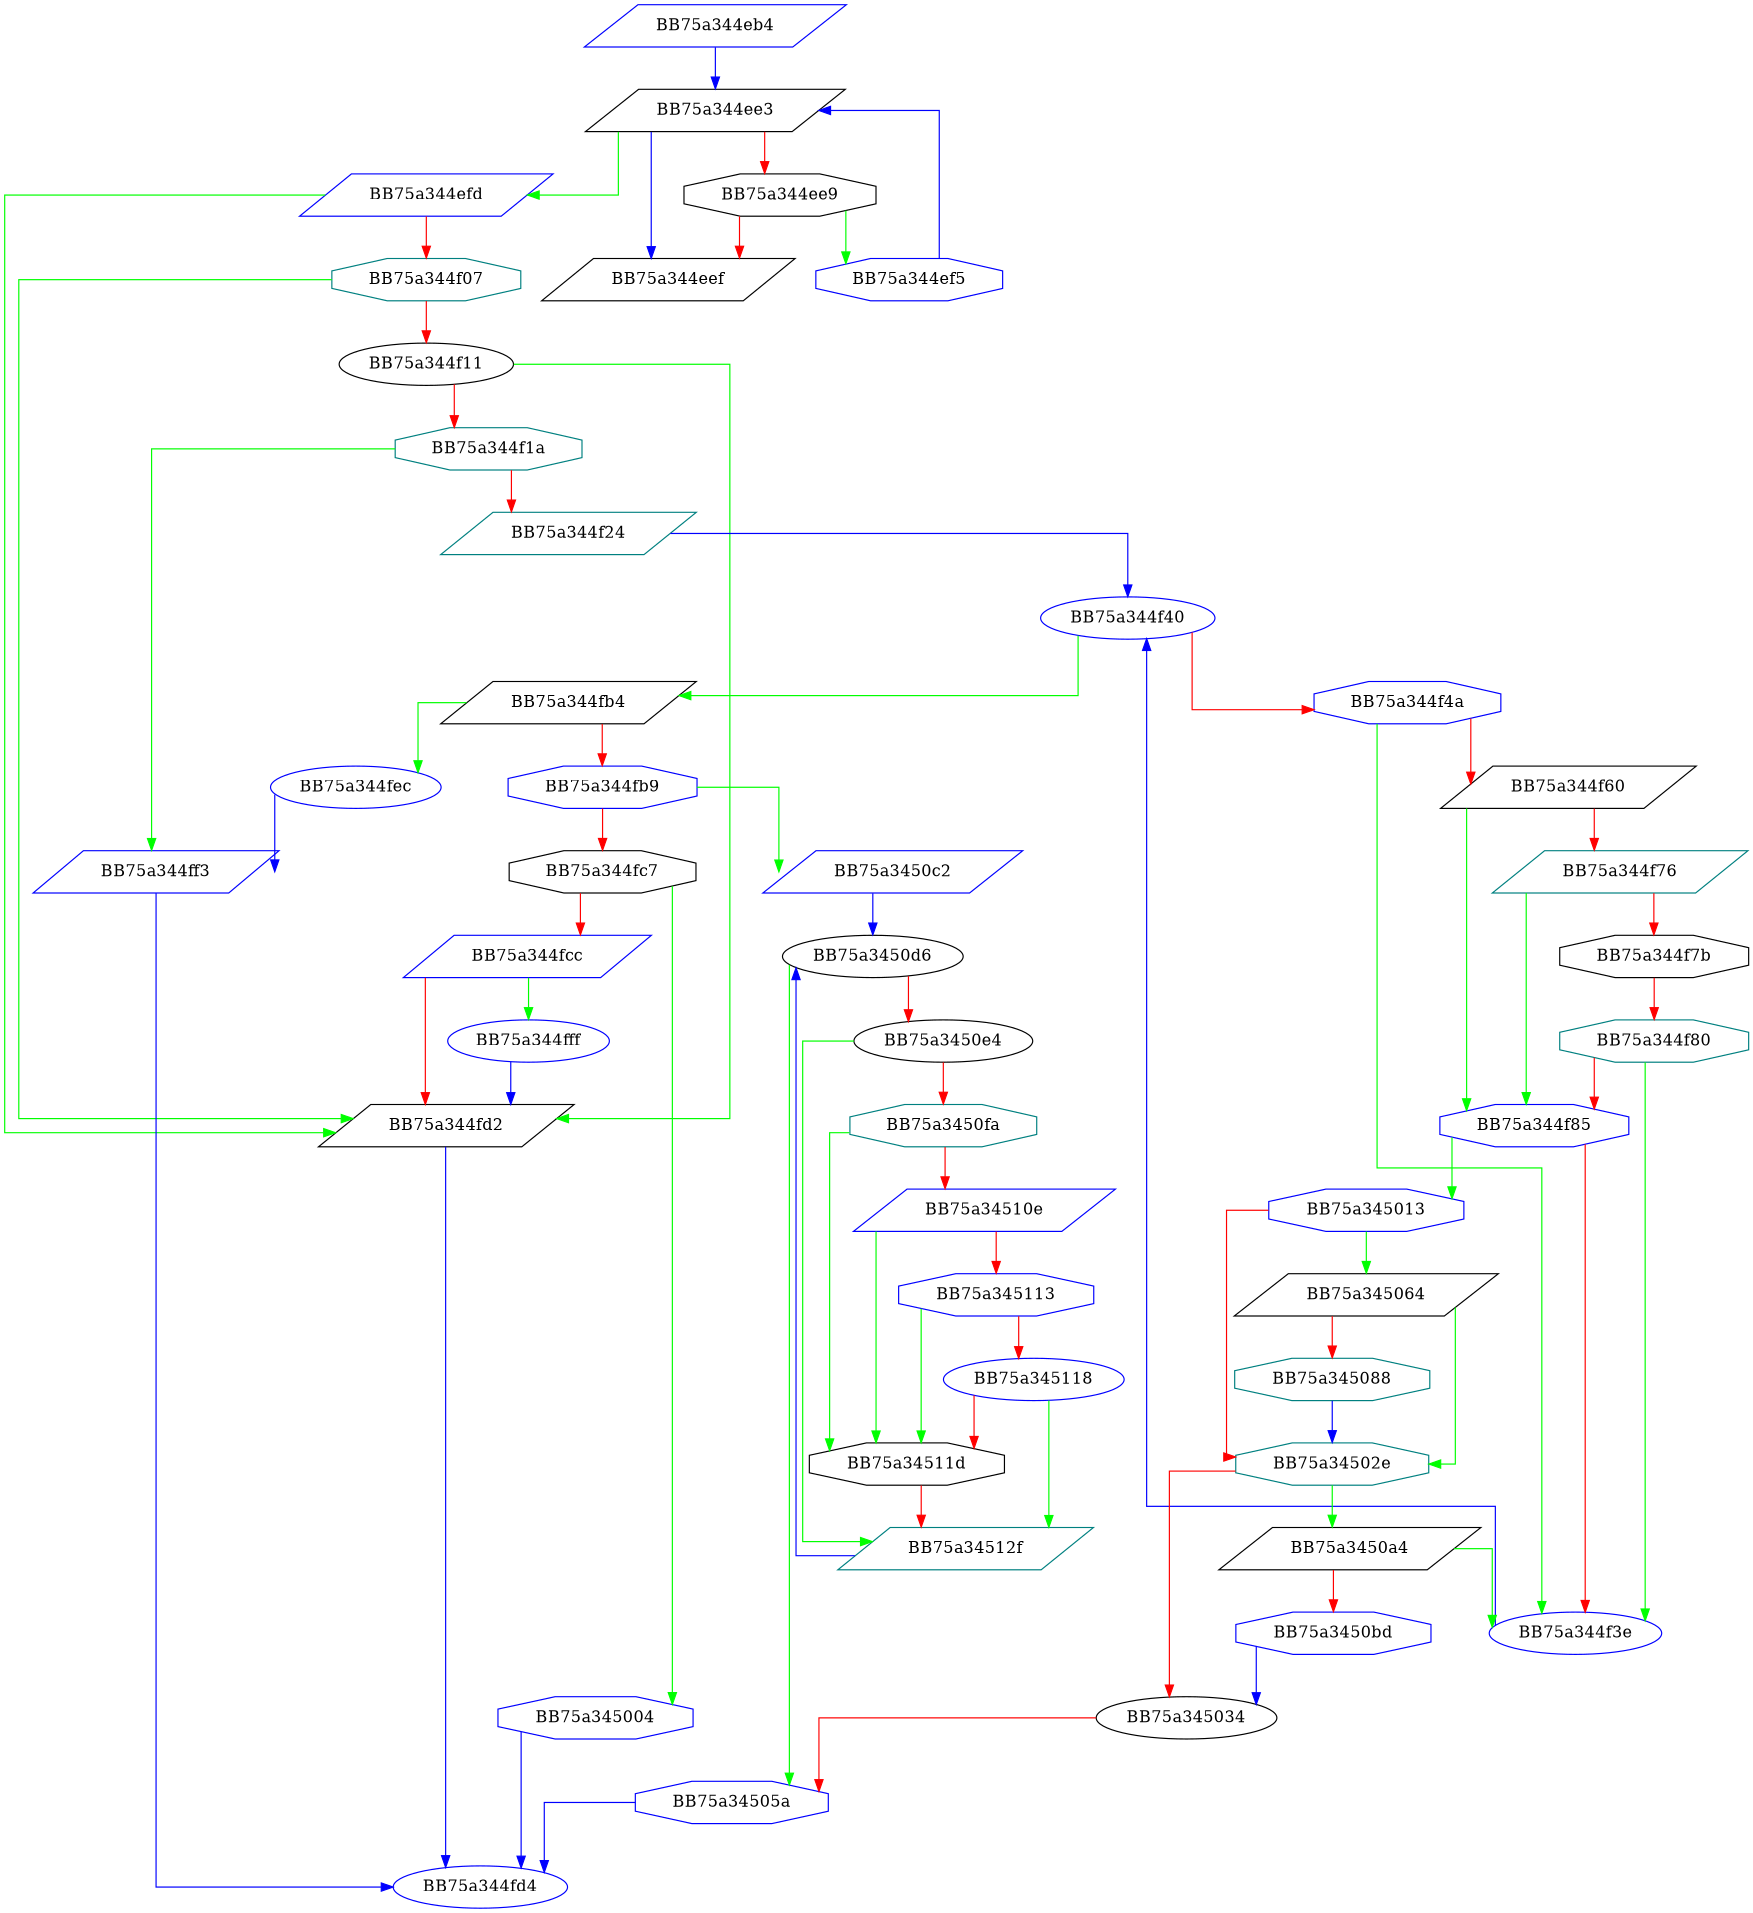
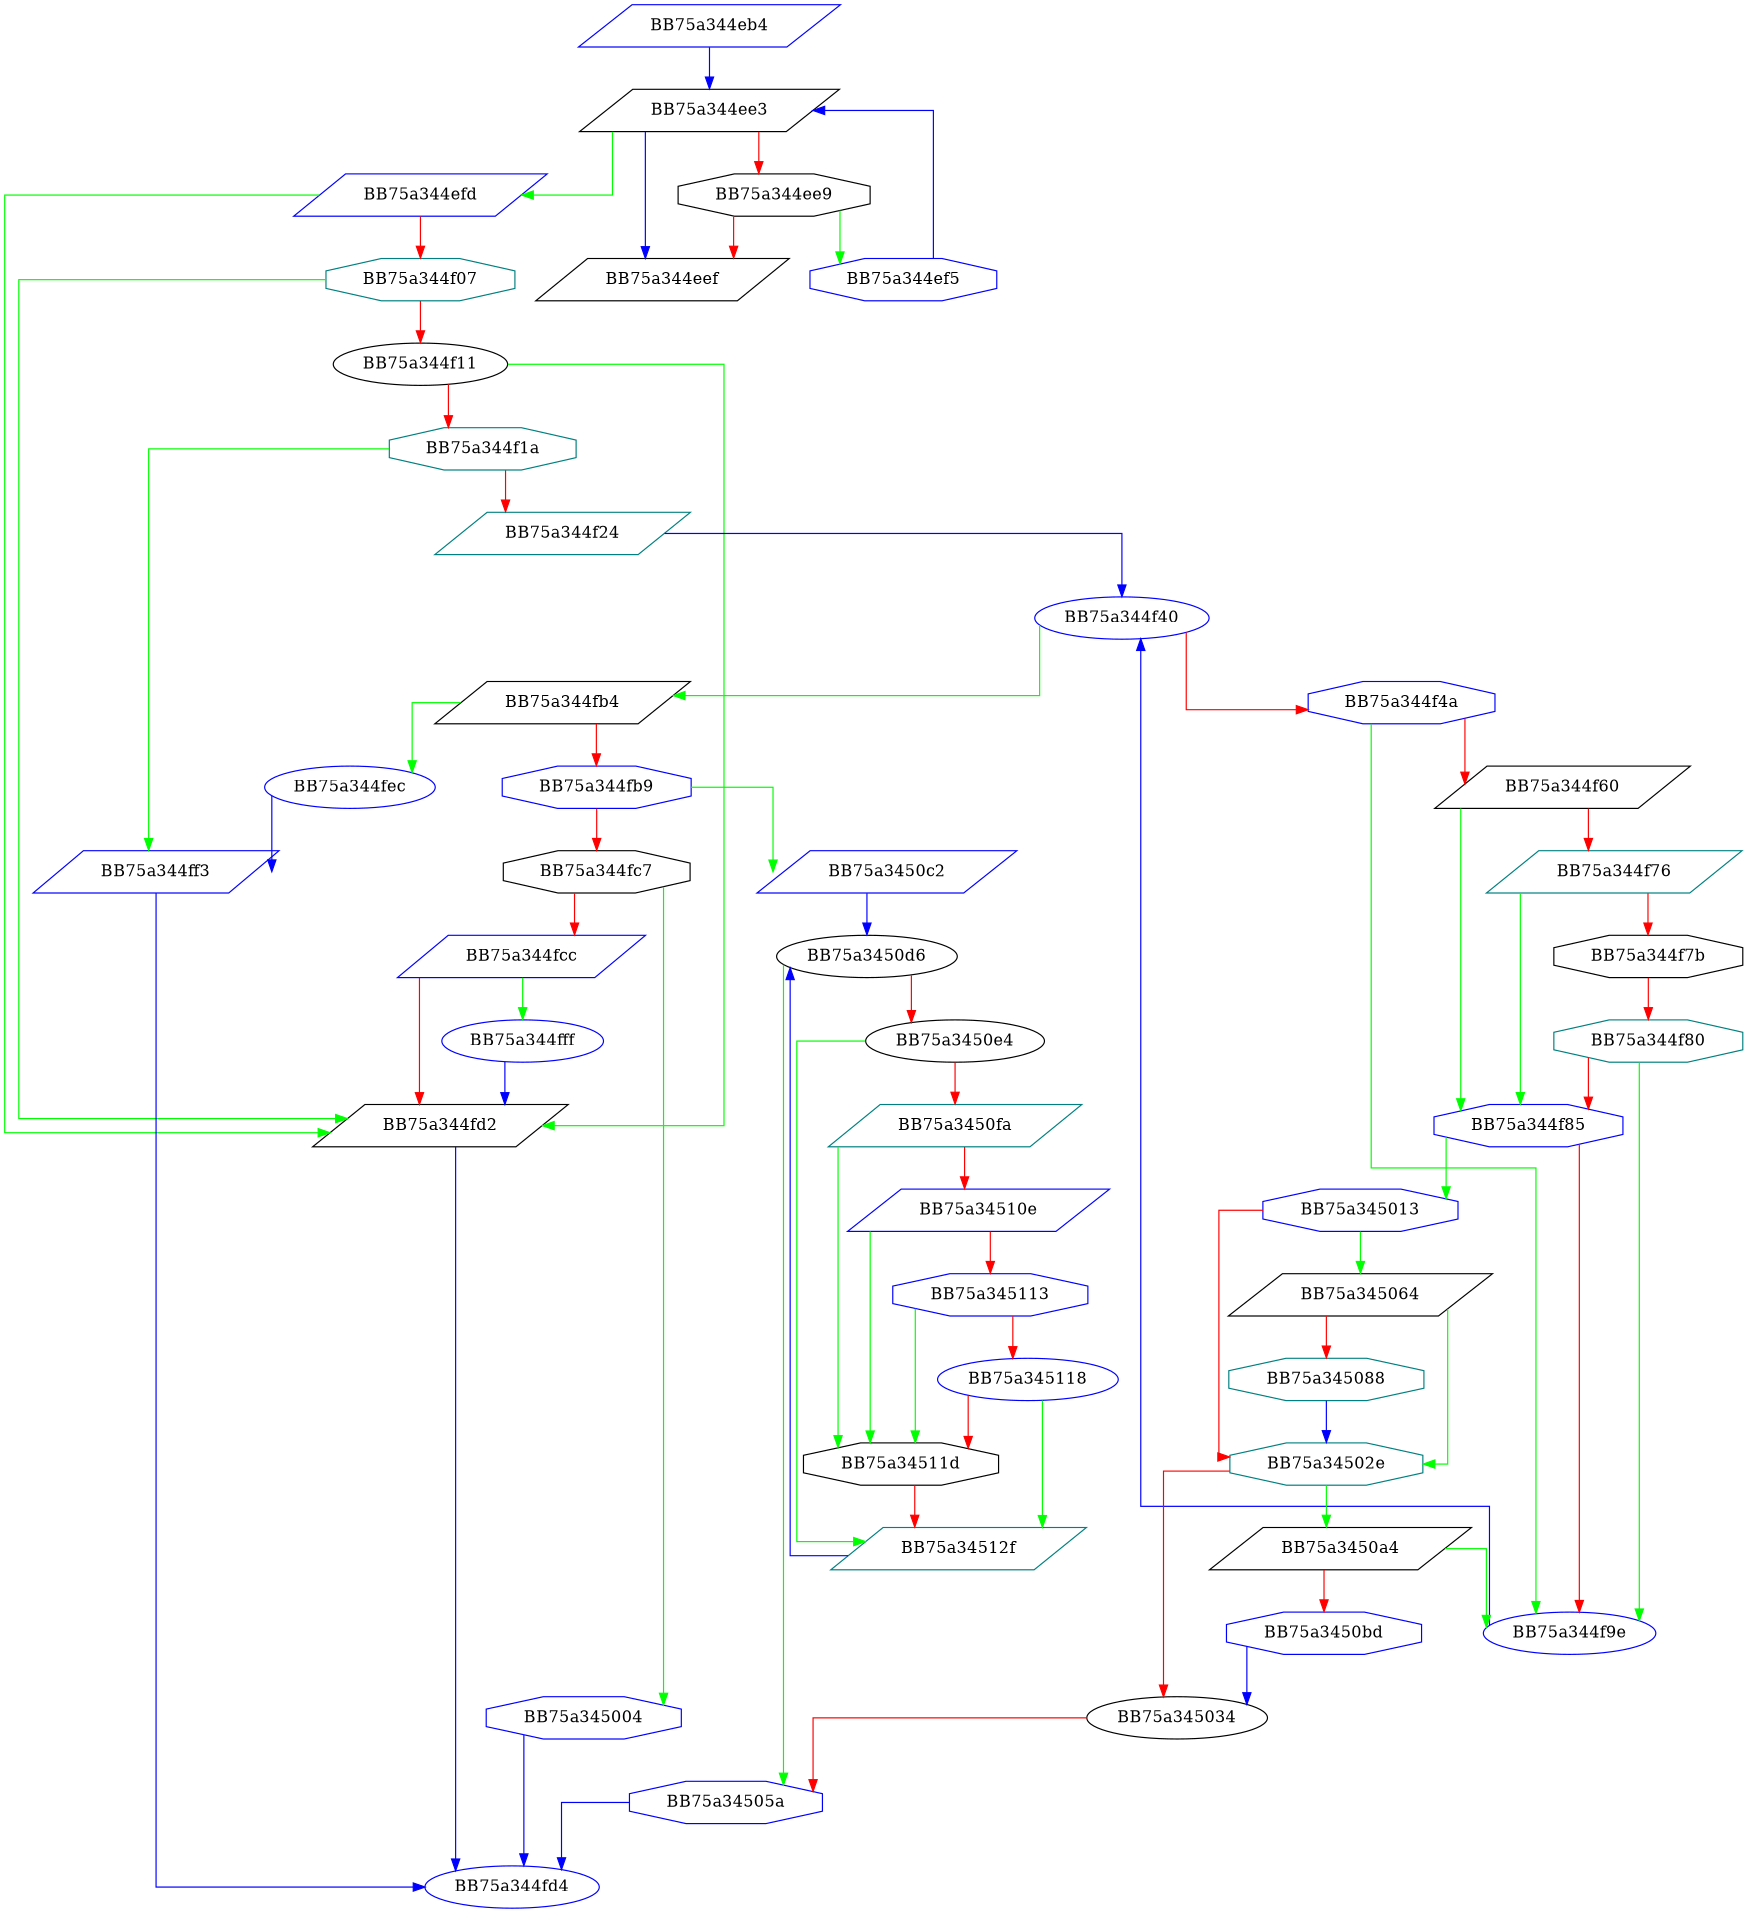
  digraph {
    splines=ortho
    node [color=blue shape=octagon]
    edge [color=red]
    BB75a344eb4 [shape=parallelogram]
    BB75a344ee3 [color=black shape=parallelogram]
    BB75a344efd [shape=parallelogram]
    BB75a344ee9 [color=black]
    BB75a344eef [color=black shape=parallelogram]
    BB75a344fd2 [color=black shape=parallelogram]
    BB75a344f07 [color=teal]
    BB75a344ef5
    BB75a344fd4 [shape=ellipse]
    BB75a344f11 [color=black shape=ellipse]
    BB75a344f1a [color=teal]
    BB75a344ff3 [shape=parallelogram]
    BB75a344f24 [color=teal shape=parallelogram]
    BB75a344f40 [shape=ellipse]
    BB75a344fb4 [color=black shape=parallelogram]
    BB75a344f4a
    BB75a344fec [shape=ellipse]
    BB75a344fb9
-   BB75a344f9e [shape=ellipse label=BB75a344f3e]
+   BB75a344f9e [shape=ellipse]
    BB75a344f60 [color=black shape=parallelogram]
    BB75a3450c2 [shape=parallelogram]
    BB75a344fc7 [color=black]
    BB75a344f85
    BB75a344f76 [color=teal shape=parallelogram]
    BB75a345013
    BB75a344f7b [color=black]
    BB75a345064 [color=black shape=parallelogram]
    BB75a34502e [color=teal]
    BB75a344f80 [color=teal]
    BB75a345088 [color=teal]
    BB75a3450a4 [color=black shape=parallelogram]
    BB75a345034 [color=black shape=ellipse]
    BB75a3450d6 [color=black shape=ellipse]
    BB75a345004
    BB75a344fcc [shape=parallelogram]
    BB75a34505a
    BB75a3450e4 [color=black shape=ellipse]
    BB75a344fff [shape=ellipse]
    BB75a3450bd
    BB75a34512f [color=teal shape=parallelogram]
-   BB75a3450fa [color=teal]
+   BB75a3450fa [color=teal shape=parallelogram]
    BB75a34511d [color=black]
    BB75a34510e [shape=parallelogram]
    BB75a345113
    BB75a345118 [shape=ellipse]
    BB75a344eb4 -> BB75a344ee3 [color=blue]
    BB75a344ee3 -> BB75a344efd [color=green]
    BB75a344ee3 -> BB75a344ee9
    BB75a344ee3 -> BB75a344eef [color=blue]
    BB75a344efd -> BB75a344fd2 [color=green]
    BB75a344efd -> BB75a344f07
    BB75a344ee9 -> BB75a344eef
    BB75a344ee9 -> BB75a344ef5 [color=green]
    BB75a344fd2 -> BB75a344fd4 [color=blue]
    BB75a344f07 -> BB75a344fd2 [color=green]
    BB75a344f07 -> BB75a344f11
    BB75a344ef5 -> BB75a344ee3 [color=blue]
    BB75a344f11 -> BB75a344fd2 [color=green]
    BB75a344f11 -> BB75a344f1a
    BB75a344f1a -> BB75a344ff3 [color=green]
    BB75a344f1a -> BB75a344f24
    BB75a344ff3 -> BB75a344fd4 [color=blue]
    BB75a344f24 -> BB75a344f40 [color=blue]
    BB75a344f40 -> BB75a344fb4 [color=green]
    BB75a344f40 -> BB75a344f4a
    BB75a344fb4 -> BB75a344fec [color=green]
    BB75a344fb4 -> BB75a344fb9
    BB75a344f4a -> BB75a344f9e [color=green]
    BB75a344f4a -> BB75a344f60
    BB75a344fec -> BB75a344ff3 [color=blue]
    BB75a344fb9 -> BB75a3450c2 [color=green]
    BB75a344fb9 -> BB75a344fc7
    BB75a344f9e -> BB75a344f40 [color=blue]
    BB75a344f60 -> BB75a344f85 [color=green]
    BB75a344f60 -> BB75a344f76
    BB75a3450c2 -> BB75a3450d6 [color=blue]
    BB75a344fc7 -> BB75a345004 [color=green]
    BB75a344fc7 -> BB75a344fcc
    BB75a344f85 -> BB75a344f9e
    BB75a344f85 -> BB75a345013 [color=green]
    BB75a344f76 -> BB75a344f85 [color=green]
    BB75a344f76 -> BB75a344f7b
    BB75a345013 -> BB75a345064 [color=green]
    BB75a345013 -> BB75a34502e
    BB75a344f7b -> BB75a344f80
    BB75a345064 -> BB75a34502e [color=green]
    BB75a345064 -> BB75a345088
    BB75a34502e -> BB75a3450a4 [color=green]
    BB75a34502e -> BB75a345034
    BB75a344f80 -> BB75a344f9e [color=green]
    BB75a344f80 -> BB75a344f85
    BB75a345088 -> BB75a34502e [color=blue]
    BB75a3450a4 -> BB75a344f9e [color=green]
    BB75a3450a4 -> BB75a3450bd
    BB75a345034 -> BB75a34505a
    BB75a3450d6 -> BB75a34505a [color=green]
    BB75a3450d6 -> BB75a3450e4
    BB75a345004 -> BB75a344fd4 [color=blue]
    BB75a344fcc -> BB75a344fd2
    BB75a344fcc -> BB75a344fff [color=green]
    BB75a34505a -> BB75a344fd4 [color=blue]
    BB75a3450e4 -> BB75a34512f [color=green]
    BB75a3450e4 -> BB75a3450fa
    BB75a344fff -> BB75a344fd2 [color=blue]
    BB75a3450bd -> BB75a345034 [color=blue]
    BB75a34512f -> BB75a3450d6 [color=blue]
    BB75a3450fa -> BB75a34511d [color=green]
    BB75a3450fa -> BB75a34510e
    BB75a34511d -> BB75a34512f
    BB75a34510e -> BB75a34511d [color=green]
    BB75a34510e -> BB75a345113
    BB75a345113 -> BB75a34511d [color=green]
    BB75a345113 -> BB75a345118
    BB75a345118 -> BB75a34512f [color=green]
    BB75a345118 -> BB75a34511d
  }
